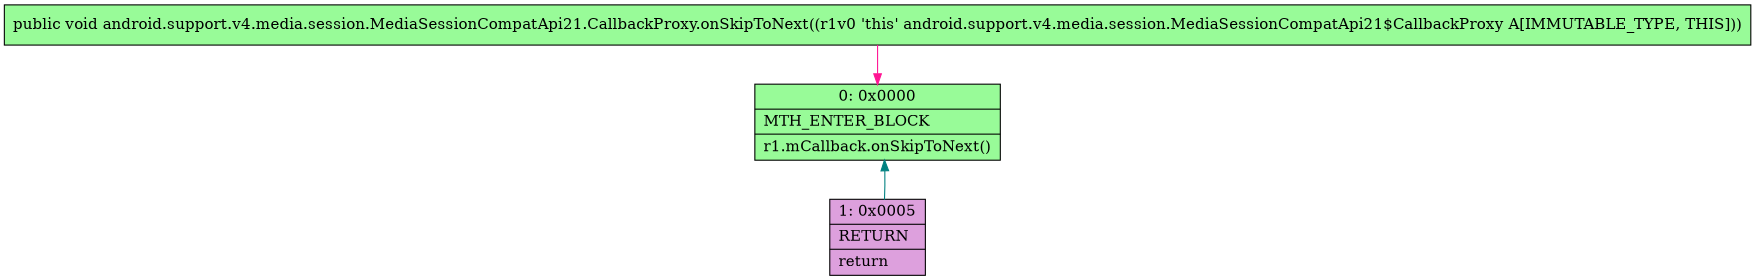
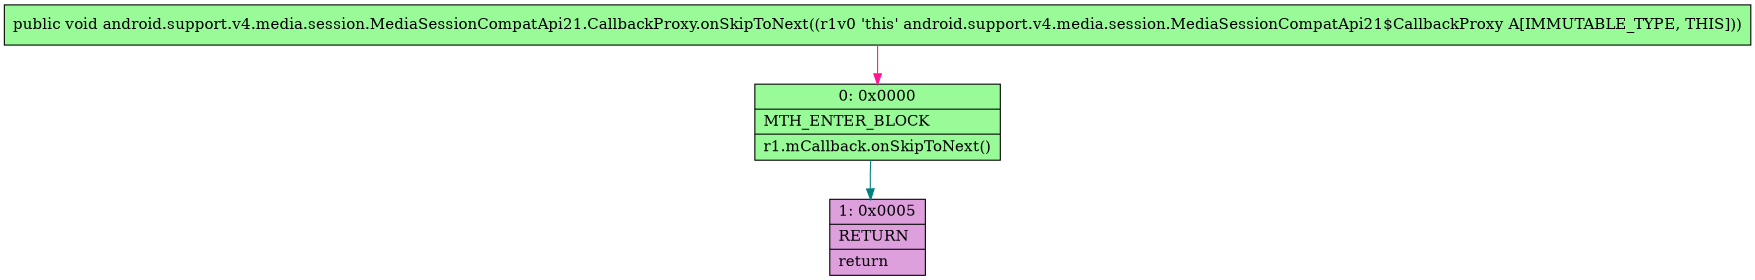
  digraph {
    node [shape=record style=filled fillcolor=palegreen]
    n1 [label="{0\:\ 0x0000|MTH_ENTER_BLOCK\l|r1.mCallback.onSkipToNext()\l}"]
    n2 [label="{1\:\ 0x0005|RETURN\l|return\l}" fillcolor=plum]
    n3 [label="{public void android.support.v4.media.session.MediaSessionCompatApi21.CallbackProxy.onSkipToNext((r1v0 'this' android.support.v4.media.session.MediaSessionCompatApi21$CallbackProxy A[IMMUTABLE_TYPE, THIS])) }"]
-   n2 -> n1 [color=teal]
+   n1 -> n2 [color=teal]
    n3 -> n1 [color=deeppink]
  }
